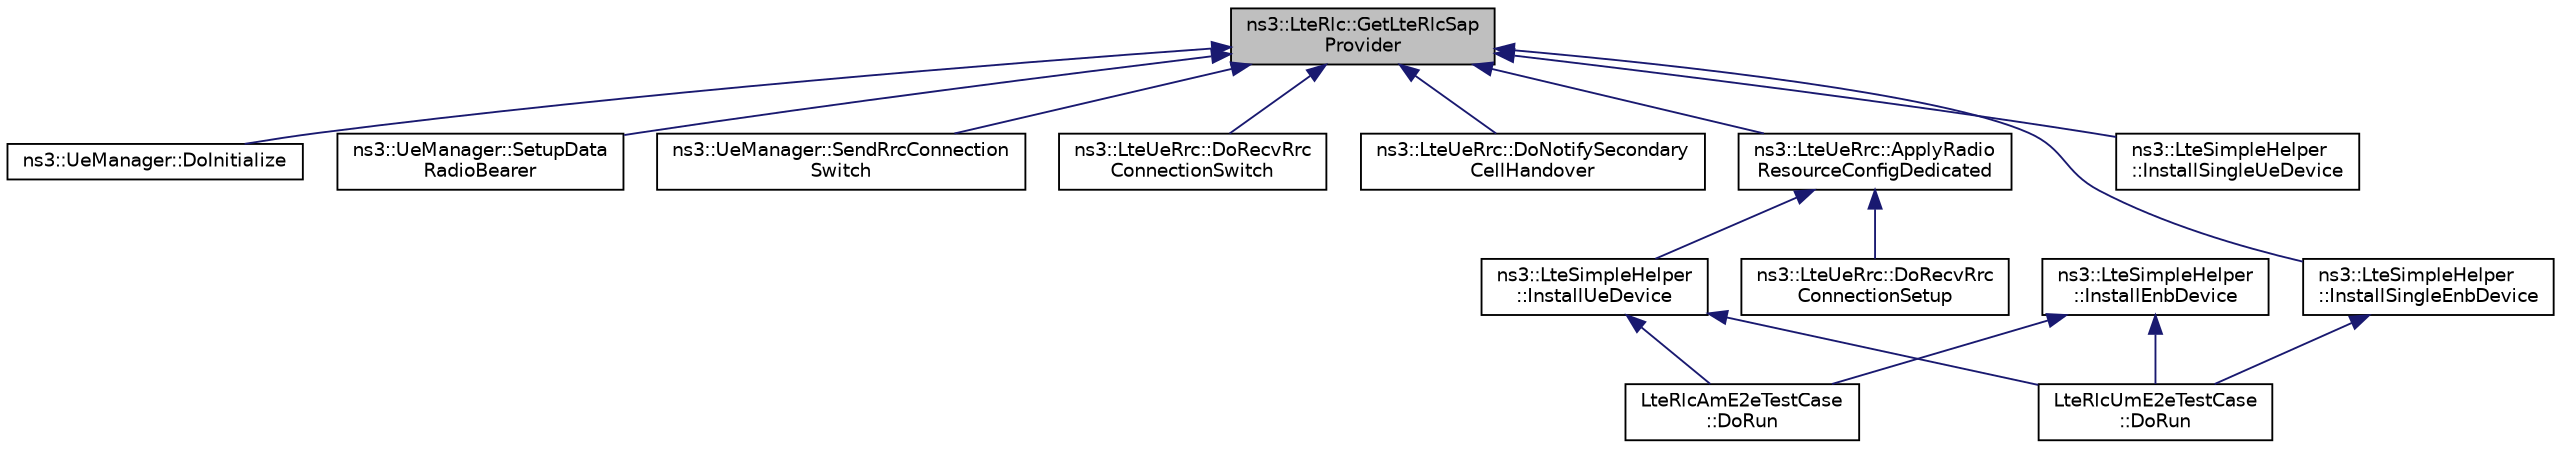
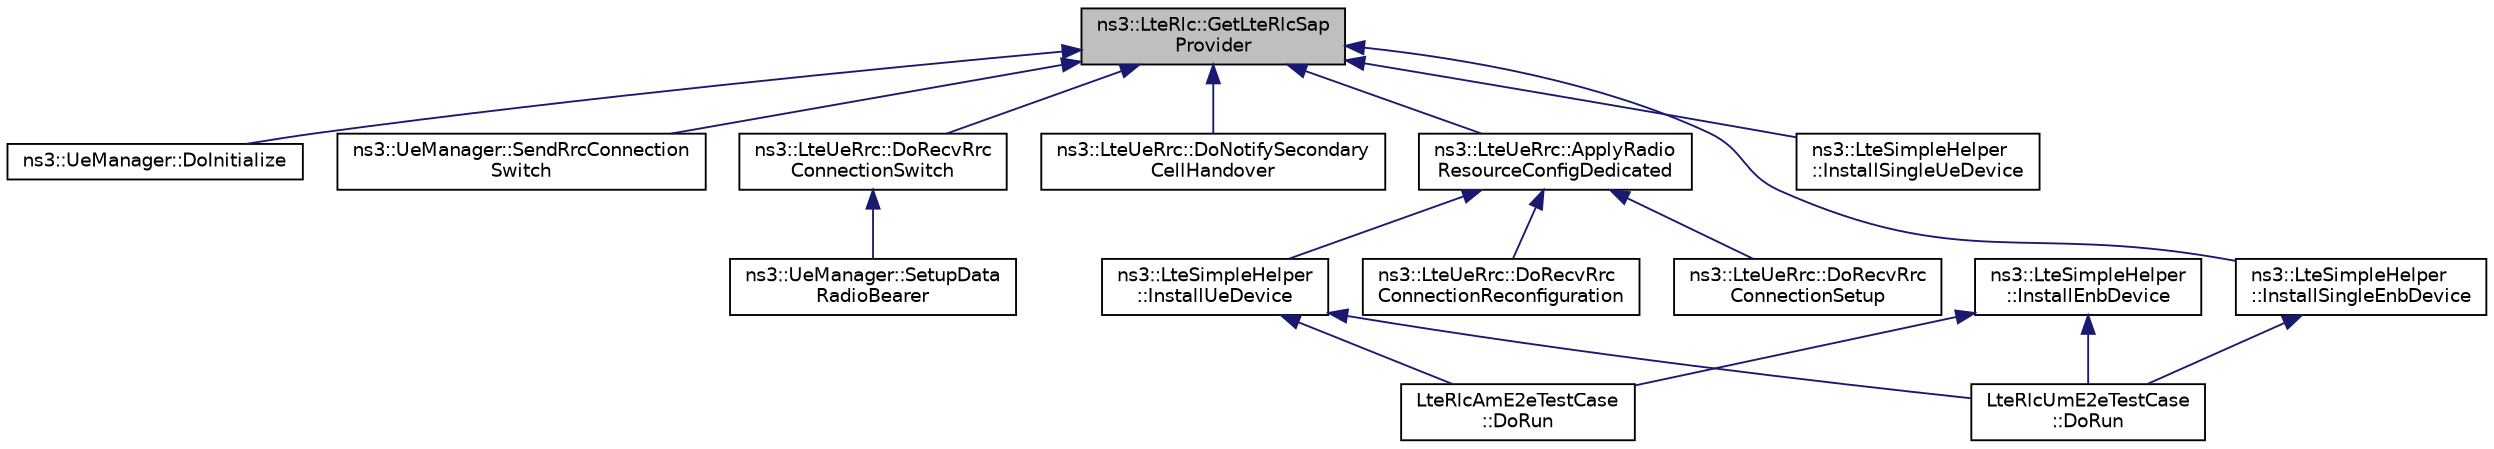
  digraph {
    rankdir=TB
    node [color=black fillcolor=white fontname=Helvetica fontsize=10 shape=record style=filled]
    edge [color=midnightblue dir=back fontname=Helvetica fontsize=10 labelfontname=Helvetica labelfontsize=10 style=solid]
    n1 [fillcolor=grey75 fontcolor=black height=0.2 label="ns3::LteRlc::GetLteRlcSap\lProvider" width=0.4]
    n2 [height=0.2 label="ns3::UeManager::DoInitialize" width=0.4]
    n3 [height=0.2 label="ns3::UeManager::SetupData\lRadioBearer" width=0.4]
    n4 [height=0.2 label="ns3::UeManager::SendRrcConnection\lSwitch" width=0.4]
    n5 [height=0.2 label="ns3::LteUeRrc::DoRecvRrc\lConnectionSwitch" width=0.4]
    n6 [height=0.2 label="ns3::LteUeRrc::DoNotifySecondary\lCellHandover" width=0.4]
    n7 [height=0.2 label="ns3::LteUeRrc::ApplyRadio\lResourceConfigDedicated" width=0.4]
    n8 [height=0.2 label="ns3::LteSimpleHelper\l::InstallSingleEnbDevice" width=0.4]
    n9 [height=0.2 label="ns3::LteSimpleHelper\l::InstallSingleUeDevice" width=0.4]
    n10 [height=0.2 label="ns3::LteUeRrc::DoRecvRrc\lConnectionSetup" width=0.4]
+   n11 [height=0.2 label="ns3::LteUeRrc::DoRecvRrc\lConnectionReconfiguration" width=0.4]
    n12 [height=0.2 label="ns3::LteSimpleHelper\l::InstallUeDevice" width=0.4]
    n13 [height=0.2 label="LteRlcUmE2eTestCase\l::DoRun" width=0.4]
    n14 [height=0.2 label="ns3::LteSimpleHelper\l::InstallEnbDevice" width=0.4]
    n15 [height=0.2 label="LteRlcAmE2eTestCase\l::DoRun" width=0.4]
    n1 -> n2
-   n1 -> n3
+   n5 -> n3
    n1 -> n4
    n1 -> n5
    n1 -> n6
    n1 -> n7
    n1 -> n8
    n1 -> n9
    n7 -> n10
+   n7 -> n11
    n7 -> n12
    n8 -> n13
    n12 -> n13
    n12 -> n15
    n14 -> n13
    n14 -> n15
  }
